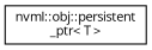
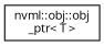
  digraph {
    rankdir=TB
    fontname="Open Sans"
-   n1 [color=black fillcolor=white fontname="Open Sans" fontsize=10 height=0.2 label="nvml::obj::persistent\l_ptr\< T \>" shape=record style=filled width=0.4]
+   n1 [color=black fillcolor=white fontname="Open Sans" fontsize=10 height=0.2 label="nvml::obj::obj\l_ptr\< T \>" shape=record style=filled width=0.4]
  }
